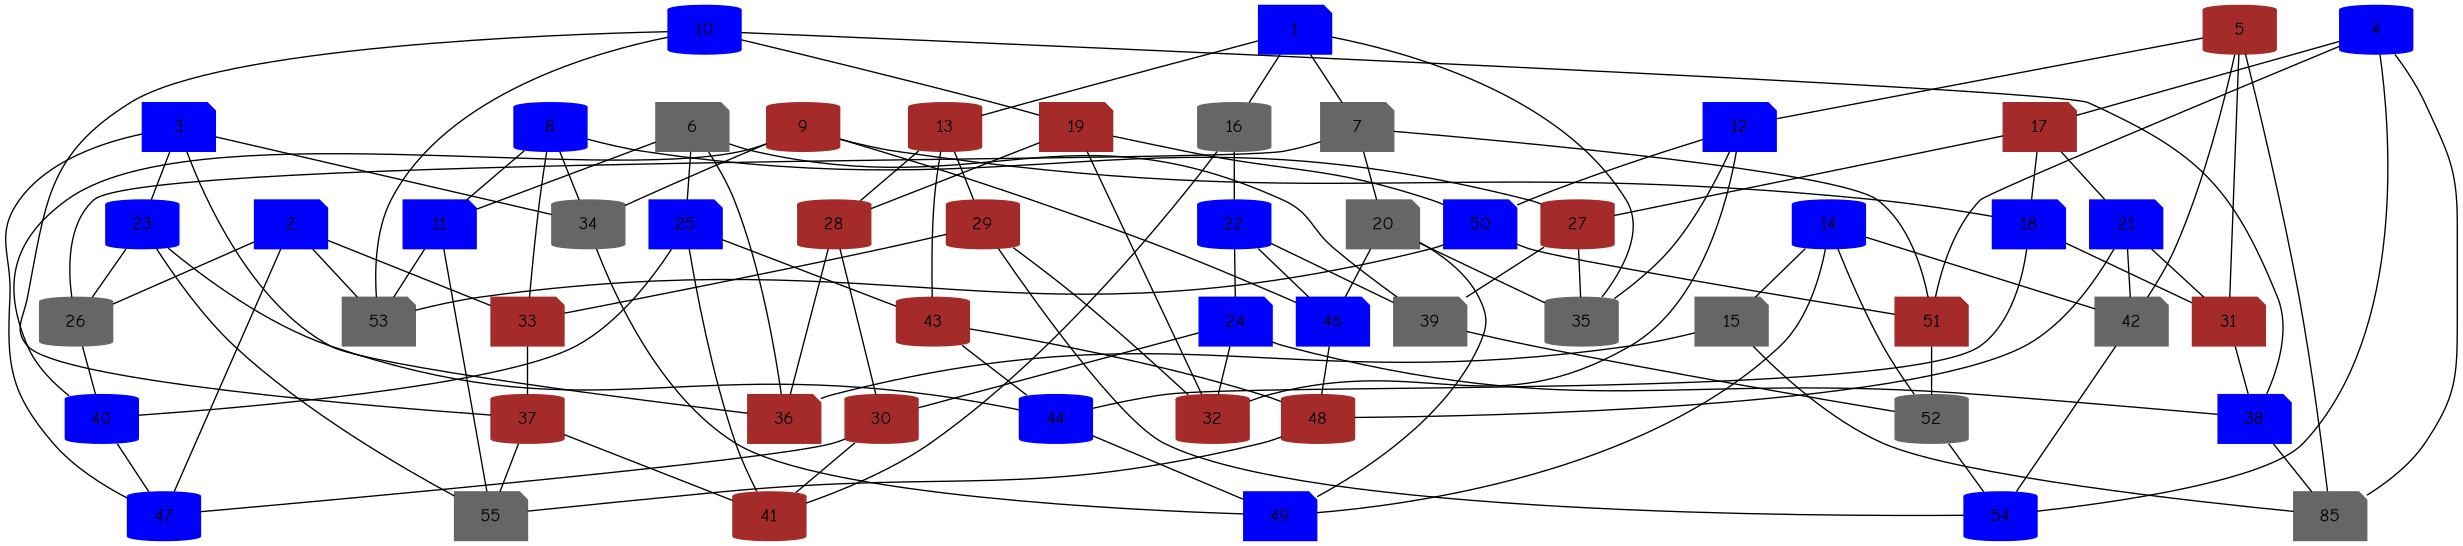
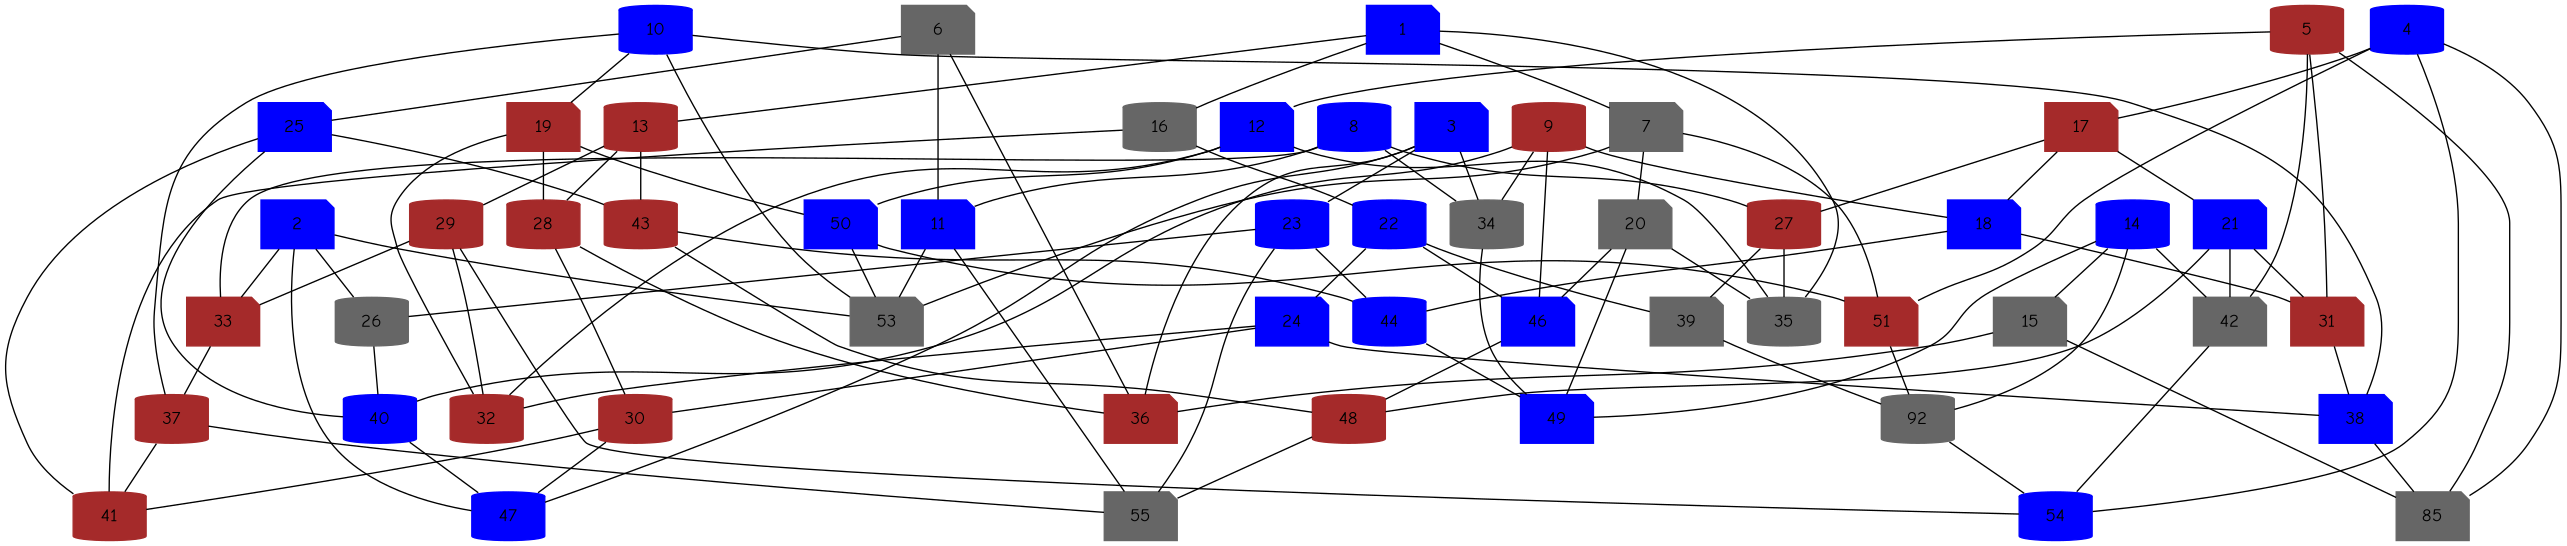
  graph {
    fontname="Comic Neue"
    node [color=blue fontname="Comic Neue" shape=note style=filled]
    edge [fontname="Comic Neue"]
    7 [color=gray40]
    1
    13 [color=brown shape=cylinder]
    16 [color=gray40 shape=cylinder]
    35 [color=gray40 shape=cylinder]
    26 [color=gray40 shape=cylinder]
    51 [color=brown]
    20 [color=gray40]
    28 [color=brown shape=cylinder]
    29 [color=brown shape=cylinder]
    43 [color=brown shape=cylinder]
    22 [shape=cylinder]
    41 [color=brown shape=cylinder]
    2
    33 [color=brown]
    47 [shape=cylinder]
    53 [color=gray40]
    40 [shape=cylinder]
    37 [color=brown shape=cylinder]
    3
    23 [shape=cylinder]
    34 [color=gray40 shape=cylinder]
    36 [color=brown]
    55 [color=gray40]
    44 [shape=cylinder]
    49
    4 [shape=cylinder]
    17 [color=brown]
    n29 [color=gray40 label=85]
    54 [shape=cylinder]
    27 [color=brown shape=cylinder]
    18
    21
-   52 [color=gray40 shape=cylinder]
+   52 [color=gray40 shape=cylinder label=92]
    5 [color=brown shape=cylinder]
    12
    31 [color=brown]
    42 [color=gray40]
    32 [color=brown shape=cylinder]
    50
    38
    6 [color=gray40]
    11
    25
    39 [color=gray40]
    46
    8 [shape=cylinder]
    9 [color=brown shape=cylinder]
    48 [color=brown shape=cylinder]
    10 [shape=cylinder]
    19 [color=brown]
    30 [color=brown shape=cylinder]
    14 [shape=cylinder]
    15 [color=gray40]
    24
-   7 -- 26
+   7 -- 53
    7 -- 51
    7 -- 20
    1 -- 7
    1 -- 13
    1 -- 16
    1 -- 35
    13 -- 28
    13 -- 29
    13 -- 43
    16 -- 22
    16 -- 41
    26 -- 40
    51 -- 52
    20 -- 35
    20 -- 49
    20 -- 46
    28 -- 36
    28 -- 30
    29 -- 33
    29 -- 54
    29 -- 32
    43 -- 44
    43 -- 48
    22 -- 39
    22 -- 46
    22 -- 24
    2 -- 26
    2 -- 33
    2 -- 47
    2 -- 53
    33 -- 37
    40 -- 47
    37 -- 41
    37 -- 55
    3 -- 47
    3 -- 23
    3 -- 34
    3 -- 36
    23 -- 26
    23 -- 55
    23 -- 44
    34 -- 49
    44 -- 49
    4 -- 51
    4 -- 17
    4 -- n29
    4 -- 54
    17 -- 27
    17 -- 18
    17 -- 21
    27 -- 35
    27 -- 39
    18 -- 44
    18 -- 31
    21 -- 31
    21 -- 42
    21 -- 48
    52 -- 54
    5 -- n29
    5 -- 12
    5 -- 31
    5 -- 42
    12 -- 35
    12 -- 32
    12 -- 50
    31 -- 38
    42 -- 54
    50 -- 51
    50 -- 53
    38 -- n29
    6 -- 36
    6 -- 11
    6 -- 25
-   6 -- 39
    11 -- 53
    11 -- 55
    25 -- 43
    25 -- 41
    25 -- 40
    39 -- 52
    46 -- 48
    8 -- 33
    8 -- 34
    8 -- 27
    8 -- 11
    9 -- 40
    9 -- 34
    9 -- 18
    9 -- 46
    48 -- 55
    10 -- 53
    10 -- 37
    10 -- 38
    10 -- 19
    19 -- 28
    19 -- 32
    19 -- 50
    30 -- 41
    30 -- 47
    14 -- 49
    14 -- 52
    14 -- 42
    14 -- 15
    15 -- 36
    15 -- n29
    24 -- 32
    24 -- 38
    24 -- 30
  }
